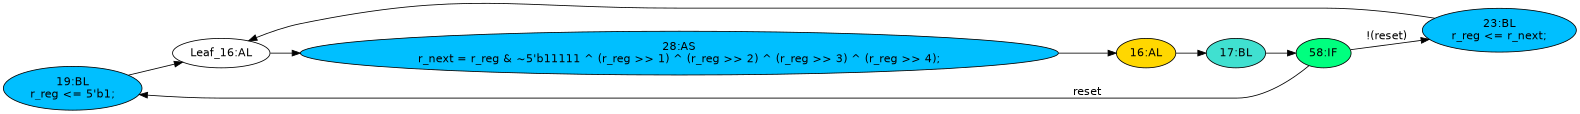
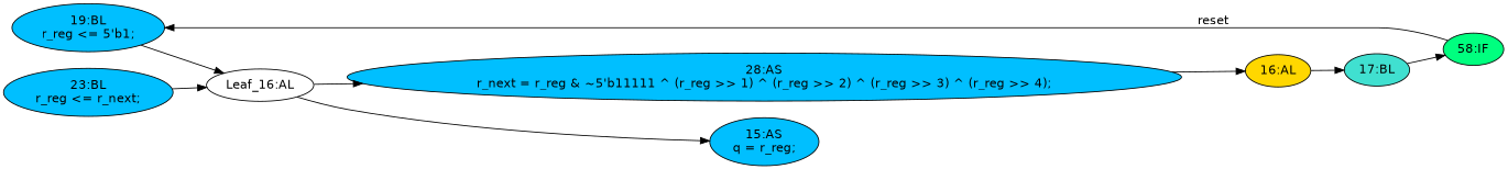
  strict digraph {
    fontname="DejaVu Sans"
    rankdir=LR
    node [fillcolor=deepskyblue fontname="DejaVu Sans" statements="[]" style=filled typ=Block]
    edge [cond="[]" fontname="DejaVu Sans" lineno=None]
    n1 [ast="<pyverilog.vparser.ast.Block object at 0x7f90545a3210>" label="19:BL\nr_reg <= 5'b1;" statements="[<pyverilog.vparser.ast.NonblockingSubstitution object at 0x7f905454e550>]"]
    n2 [def_var="['r_reg']" label="Leaf_16:AL" fillcolor="" statements="" style="" typ=""]
    n3 [ast="<pyverilog.vparser.ast.Assign object at 0x7f9057c64190>" def_var="['r_next']" label="28:AS\nr_next = r_reg & ~5'b11111 ^ (r_reg >> 1) ^ (r_reg >> 2) ^ (r_reg >> 3) ^ (r_reg >> 4);" typ=Assign use_var="['r_reg', 'r_reg', 'r_reg', 'r_reg', 'r_reg']"]
+   n4 [ast="<pyverilog.vparser.ast.Assign object at 0x7f9054556750>" def_var="['q']" label="15:AS\nq = r_reg;" typ=Assign use_var="['r_reg']"]
    n5 [ast="<pyverilog.vparser.ast.Always object at 0x7f90545a34d0>" clk_sens=True fillcolor=gold label="16:AL" sens="['clk']" typ=Always use_var="['reset', 'r_next']"]
    n6 [ast="<pyverilog.vparser.ast.Block object at 0x7f90545a3e10>" fillcolor=turquoise label="17:BL"]
    n7 [ast="<pyverilog.vparser.ast.IfStatement object at 0x7f905454e290>" fillcolor=springgreen label="58:IF" typ=IfStatement]
    n8 [ast="<pyverilog.vparser.ast.Block object at 0x7f90545b1450>" label="23:BL\nr_reg <= r_next;" statements="[<pyverilog.vparser.ast.NonblockingSubstitution object at 0x7f90545b1390>]"]
    n1 -> n2
    n2 -> n3 [cond="" lineno=""]
+   n2 -> n4 [cond="" lineno=""]
    n3 -> n5 [cond="" lineno=""]
    n5 -> n6
    n6 -> n7
    n7 -> n1 [cond="['reset']" label=reset lineno=18]
-   n7 -> n8 [cond="['reset']" label="!(reset)" lineno=18]
    n8 -> n2
  }
